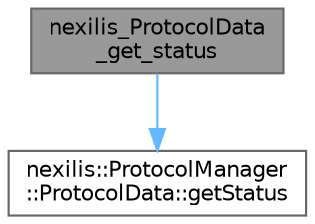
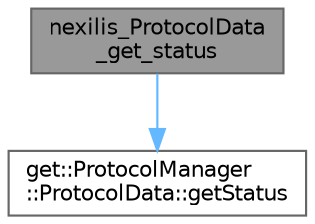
  digraph {
    rankdir=TB
    node [fontname=Helvetica fontsize=10 shape=box style=filled]
    n1 [color=gray40 fillcolor=grey60 fontcolor=black height=0.2 label="nexilis_ProtocolData\l_get_status" width=0.4]
-   n2 [color=grey40 fillcolor=white height=0.2 label="nexilis::ProtocolManager\l::ProtocolData::getStatus" width=0.4]
+   n2 [color=grey40 fillcolor=white height=0.2 label="get::ProtocolManager\l::ProtocolData::getStatus" width=0.4]
    n1 -> n2 [color=steelblue1 fontname=Helvetica fontsize=10 labelfontname=Helvetica labelfontsize=10 style=solid]
  }
